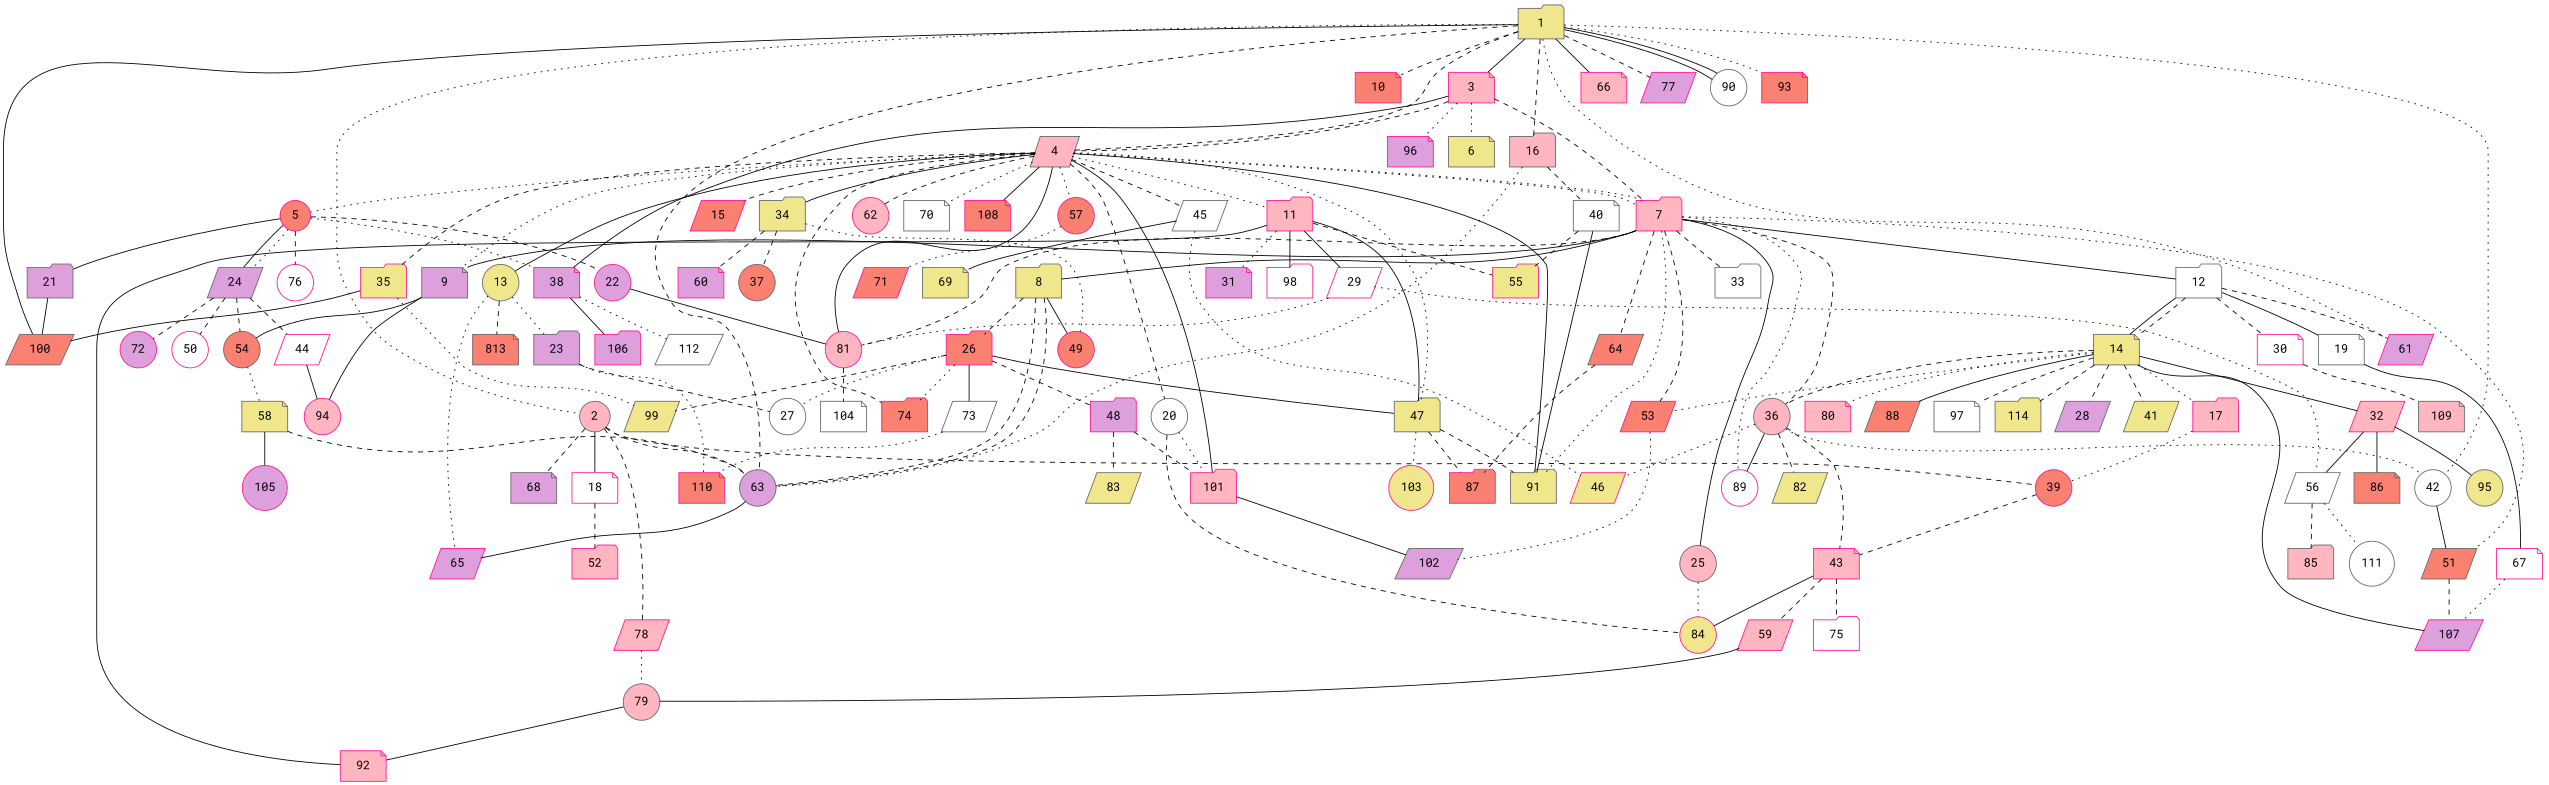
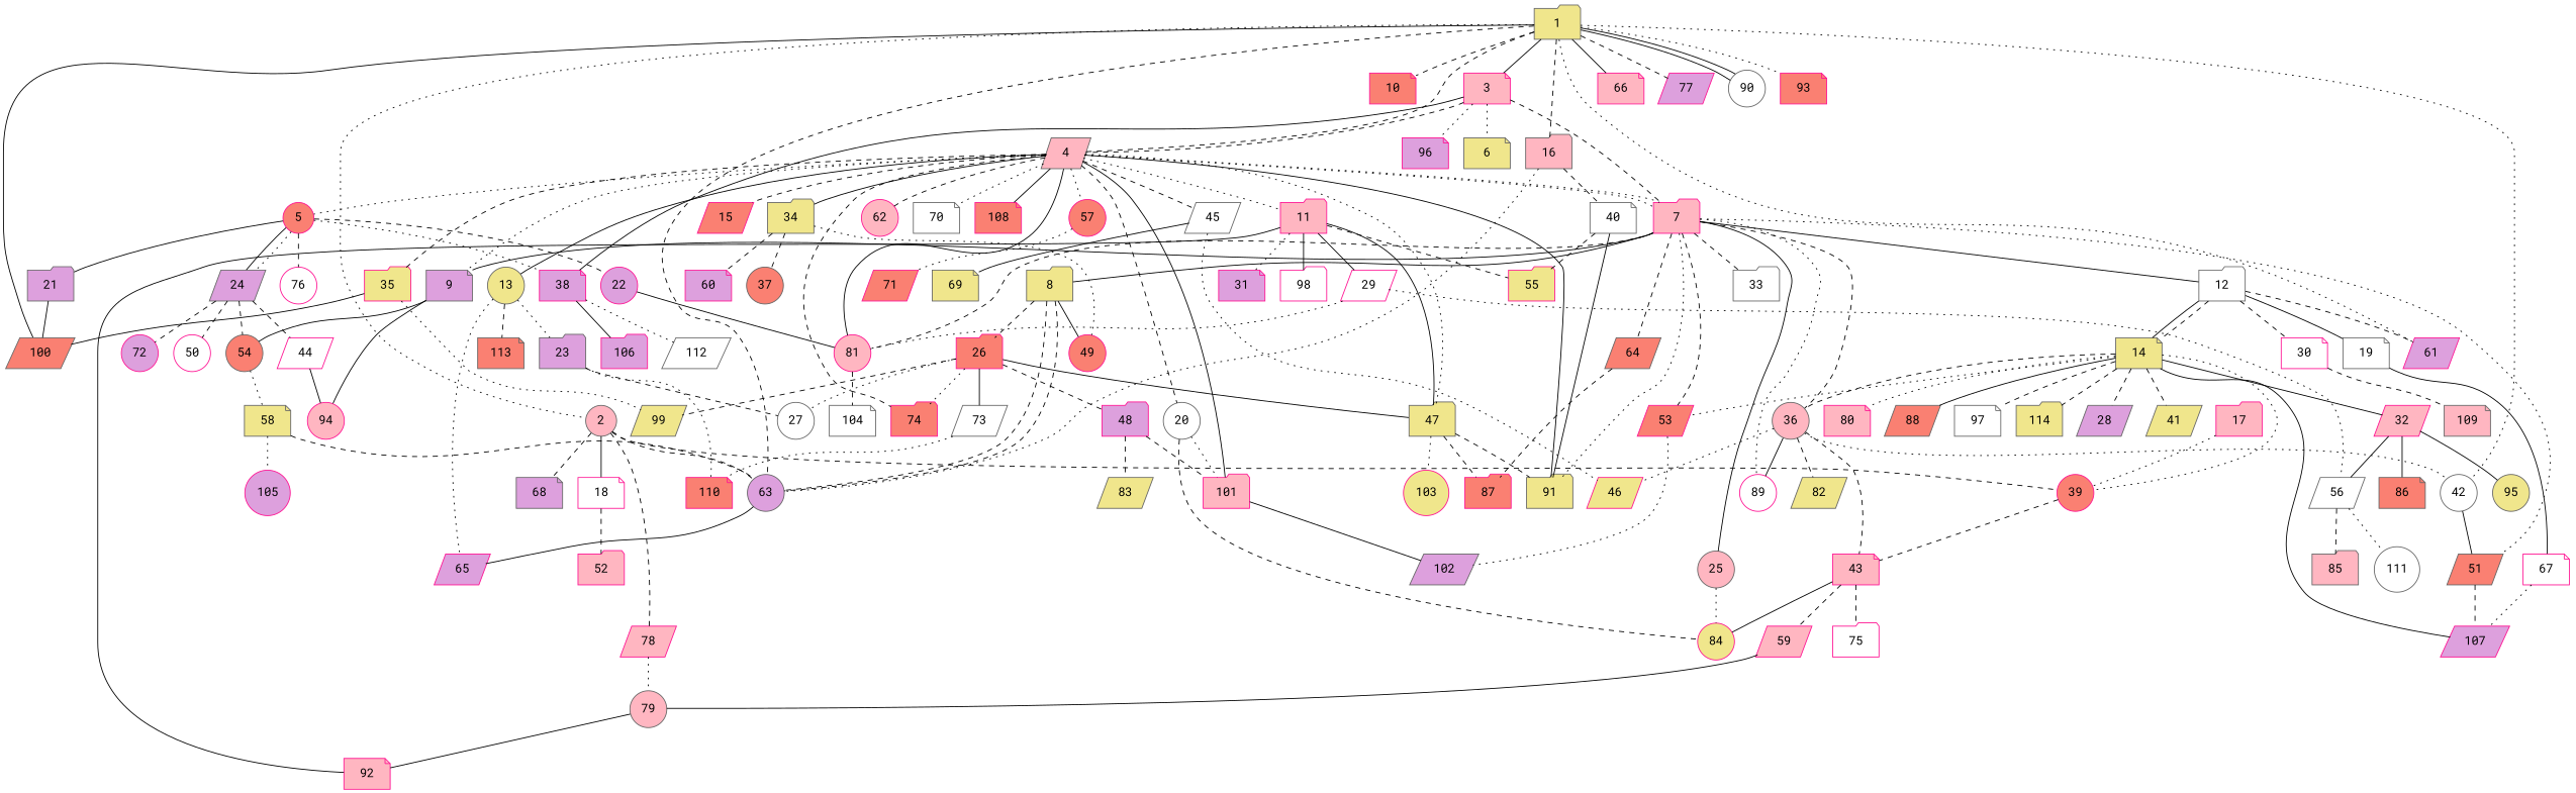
  graph {
    fontname="Roboto Mono"
    node [color=deeppink fillcolor=white fontname="Roboto Mono" shape=note style=filled]
    edge [fontname="Roboto Mono" style=dashed]
    1 [color=gray40 fillcolor=khaki shape=folder]
    2 [color=gray40 fillcolor=lightpink shape=circle]
    3 [fillcolor=lightpink]
    4 [color=gray40 fillcolor=lightpink shape=parallelogram]
    10 [fillcolor=salmon]
    16 [color=gray40 fillcolor=lightpink shape=folder]
    42 [color=gray40 shape=circle]
    61 [fillcolor=plum shape=parallelogram]
    63 [color=gray40 fillcolor=plum shape=circle]
    66 [fillcolor=lightpink]
    77 [fillcolor=plum shape=parallelogram]
    90 [color=gray40 shape=circle]
    93 [fillcolor=salmon]
    100 [color=gray40 fillcolor=salmon shape=parallelogram]
    18
    39 [fillcolor=salmon shape=circle]
    68 [color=gray40 fillcolor=plum]
    78 [fillcolor=lightpink shape=parallelogram]
    6 [color=gray40 fillcolor=khaki]
    7 [fillcolor=lightpink shape=folder]
    38 [fillcolor=plum]
    96 [fillcolor=plum]
    5 [fillcolor=salmon shape=circle]
    9 [color=gray40 fillcolor=plum]
    11 [fillcolor=lightpink shape=folder]
    13 [color=gray40 fillcolor=khaki shape=circle]
    15 [fillcolor=salmon shape=parallelogram]
    20 [color=gray40 shape=circle]
    34 [color=gray40 fillcolor=khaki shape=folder]
    35 [fillcolor=khaki shape=folder]
    45 [color=gray40 shape=parallelogram]
    47 [color=gray40 fillcolor=khaki shape=folder]
    57 [fillcolor=salmon shape=circle]
    62 [fillcolor=lightpink shape=circle]
    70 [color=gray40]
    74 [fillcolor=salmon shape=folder]
    81 [fillcolor=lightpink shape=circle]
    91 [color=gray40 fillcolor=khaki shape=folder]
    101 [fillcolor=lightpink shape=folder]
    108 [fillcolor=salmon]
    40 [color=gray40]
    51 [color=gray40 fillcolor=salmon shape=parallelogram]
    65 [fillcolor=plum shape=parallelogram]
    52 [fillcolor=lightpink shape=folder]
    43 [fillcolor=lightpink]
    79 [color=gray40 fillcolor=lightpink shape=circle]
    8 [color=gray40 fillcolor=khaki shape=folder]
    12 [color=gray40 shape=folder]
    25 [color=gray40 fillcolor=lightpink shape=circle]
    33 [color=gray40 shape=folder]
    36 [color=gray40 fillcolor=lightpink shape=circle]
    53 [fillcolor=salmon shape=parallelogram]
    64 [color=gray40 fillcolor=salmon shape=parallelogram]
    89 [shape=circle]
    106 [fillcolor=plum shape=folder]
    112 [color=gray40 shape=parallelogram]
    21 [color=gray40 fillcolor=plum shape=folder]
    22 [fillcolor=plum shape=circle]
    24 [color=gray40 fillcolor=plum shape=parallelogram]
    76 [shape=circle]
    54 [color=gray40 fillcolor=salmon shape=circle]
    94 [fillcolor=lightpink shape=circle]
    29 [shape=parallelogram]
    31 [fillcolor=plum]
    55 [fillcolor=khaki shape=folder]
    92 [fillcolor=lightpink]
    98 [shape=folder]
    23 [color=gray40 fillcolor=plum shape=folder]
-   113 [color=gray40 fillcolor=salmon label=813]
+   113 [color=gray40 fillcolor=salmon]
    84 [fillcolor=khaki shape=circle]
    49 [fillcolor=salmon shape=circle]
    37 [color=gray40 fillcolor=salmon shape=circle]
    60 [fillcolor=plum]
    99 [color=gray40 fillcolor=khaki shape=parallelogram]
    46 [fillcolor=khaki shape=parallelogram]
    69 [color=gray40 fillcolor=khaki]
    87 [fillcolor=salmon shape=folder]
    103 [fillcolor=khaki shape=circle]
    71 [fillcolor=salmon shape=parallelogram]
    104 [color=gray40]
    102 [color=gray40 fillcolor=plum shape=parallelogram]
    44 [shape=parallelogram]
    50 [shape=circle]
    72 [fillcolor=plum shape=circle]
    26 [fillcolor=salmon shape=folder]
    14 [color=gray40 fillcolor=khaki]
    19 [color=gray40]
    30
    82 [color=gray40 fillcolor=khaki shape=parallelogram]
    107 [fillcolor=plum shape=parallelogram]
    27 [color=gray40 shape=circle]
    48 [fillcolor=plum shape=folder]
    73 [color=gray40 shape=parallelogram]
    58 [color=gray40 fillcolor=khaki]
    56 [color=gray40 shape=parallelogram]
    17 [fillcolor=lightpink shape=folder]
    28 [color=gray40 fillcolor=plum shape=parallelogram]
    32 [fillcolor=lightpink shape=parallelogram]
    41 [color=gray40 fillcolor=khaki shape=parallelogram]
    80 [fillcolor=lightpink]
    88 [color=gray40 fillcolor=salmon shape=parallelogram]
    97 [color=gray40]
    114 [color=gray40 fillcolor=khaki shape=folder]
    67
    109 [color=gray40 fillcolor=lightpink]
    110 [fillcolor=salmon]
    86 [color=gray40 fillcolor=salmon]
    95 [color=gray40 fillcolor=khaki shape=circle]
    83 [color=gray40 fillcolor=khaki shape=parallelogram]
    85 [color=gray40 fillcolor=lightpink shape=folder]
    111 [color=gray40 shape=circle]
    59 [fillcolor=lightpink shape=parallelogram]
    75 [shape=folder]
    105 [fillcolor=plum shape=circle]
    1 -- 2 [style=dotted]
    1 -- 3 [style=solid]
    1 -- 4
    1 -- 10
    1 -- 16
    1 -- 42 [style=dotted]
    1 -- 61 [style=dotted]
    1 -- 63
    1 -- 66 [style=solid]
    1 -- 77
    1 -- 90 [style=solid]
    1 -- 90 [style=solid]
    1 -- 93 [style=dotted]
    1 -- 100 [style=solid]
    2 -- 63
    2 -- 18 [style=solid]
    2 -- 39
    2 -- 68
    2 -- 78
    3 -- 4
    3 -- 6 [style=dotted]
    3 -- 7
    3 -- 38 [style=solid]
    3 -- 96 [style=dotted]
    4 -- 7 [style=dotted]
    4 -- 7 [style=dotted]
    4 -- 5 [style=dotted]
    4 -- 9 [style=dotted]
    4 -- 11 [style=dotted]
    4 -- 13 [style=solid]
    4 -- 15
    4 -- 20
    4 -- 34 [style=solid]
    4 -- 35
    4 -- 45
    4 -- 47 [style=dotted]
    4 -- 57 [style=dotted]
    4 -- 62
    4 -- 70 [style=dotted]
    4 -- 74
    4 -- 81 [style=solid]
    4 -- 91 [style=solid]
    4 -- 101 [style=solid]
    4 -- 108 [style=solid]
    16 -- 63 [style=dotted]
    16 -- 40
    42 -- 51 [style=solid]
    63 -- 65 [style=solid]
    18 -- 52
    39 -- 43
    78 -- 79 [style=dotted]
    7 -- 9 [style=solid]
    7 -- 81
    7 -- 91 [style=dotted]
    7 -- 51 [style=dotted]
    7 -- 8 [style=solid]
    7 -- 12 [style=solid]
    7 -- 25 [style=solid]
    7 -- 33
    7 -- 36
    7 -- 53
    7 -- 64
    7 -- 89 [style=dotted]
    38 -- 106 [style=solid]
    38 -- 112 [style=dotted]
    5 -- 38 [style=dotted]
    5 -- 21 [style=solid]
    5 -- 22
    5 -- 24 [style=solid]
    5 -- 24 [style=dotted]
    5 -- 76
    9 -- 54 [style=solid]
    9 -- 94 [style=solid]
    11 -- 47 [style=solid]
    11 -- 29 [style=solid]
    11 -- 31 [style=dotted]
    11 -- 55
    11 -- 92 [style=solid]
    11 -- 98 [style=solid]
    13 -- 65 [style=dotted]
    13 -- 23 [style=dotted]
    13 -- 113
    20 -- 101 [style=dotted]
    20 -- 84
    34 -- 49 [style=dotted]
    34 -- 37
    34 -- 60
    35 -- 100 [style=solid]
    35 -- 99 [style=dotted]
    45 -- 46 [style=dotted]
    45 -- 69 [style=solid]
    47 -- 91
    47 -- 87
    47 -- 103 [style=dotted]
    57 -- 71 [style=dotted]
    81 -- 104
    101 -- 102 [style=solid]
    40 -- 91 [style=solid]
    40 -- 55
    51 -- 107
    43 -- 84 [style=solid]
    43 -- 59
    43 -- 75
    79 -- 92 [style=solid]
    8 -- 63
    8 -- 63
    8 -- 49 [style=solid]
    8 -- 26
    12 -- 61
    12 -- 14 [style=solid]
    12 -- 14
    12 -- 19 [style=solid]
    12 -- 30
    25 -- 84 [style=dotted]
    36 -- 42 [style=dotted]
    36 -- 43
    36 -- 89 [style=solid]
    36 -- 46 [style=dotted]
    36 -- 82
    53 -- 102 [style=dotted]
    64 -- 87
    21 -- 100 [style=solid]
    22 -- 81 [style=solid]
    24 -- 54
    24 -- 44
    24 -- 50
    24 -- 72
    54 -- 58 [style=dotted]
    29 -- 81 [style=dotted]
    29 -- 56 [style=dotted]
    23 -- 27
    23 -- 110 [style=dotted]
    44 -- 94 [style=solid]
    26 -- 47 [style=solid]
    26 -- 74 [style=dotted]
    26 -- 99
    26 -- 27 [style=dotted]
    26 -- 48
    26 -- 73 [style=solid]
    14 -- 36
    14 -- 53 [style=dotted]
    14 -- 107 [style=solid]
-   14 -- 17 [style=dotted]
+   14 -- 39 [style=dotted]
    14 -- 28
    14 -- 32 [style=solid]
    14 -- 41
    14 -- 80 [style=dotted]
    14 -- 88 [style=solid]
    14 -- 97
    14 -- 114
    19 -- 67 [style=solid]
    30 -- 109
    48 -- 101
    48 -- 83
    73 -- 110 [style=dotted]
    58 -- 63
-   58 -- 105 [style=solid]
+   58 -- 105 [style=dotted]
    56 -- 85
    56 -- 111 [style=dotted]
    17 -- 39 [style=dotted]
    32 -- 56 [style=solid]
    32 -- 86 [style=solid]
    32 -- 95 [style=solid]
    67 -- 107 [style=dotted]
    59 -- 79 [style=solid]
  }
